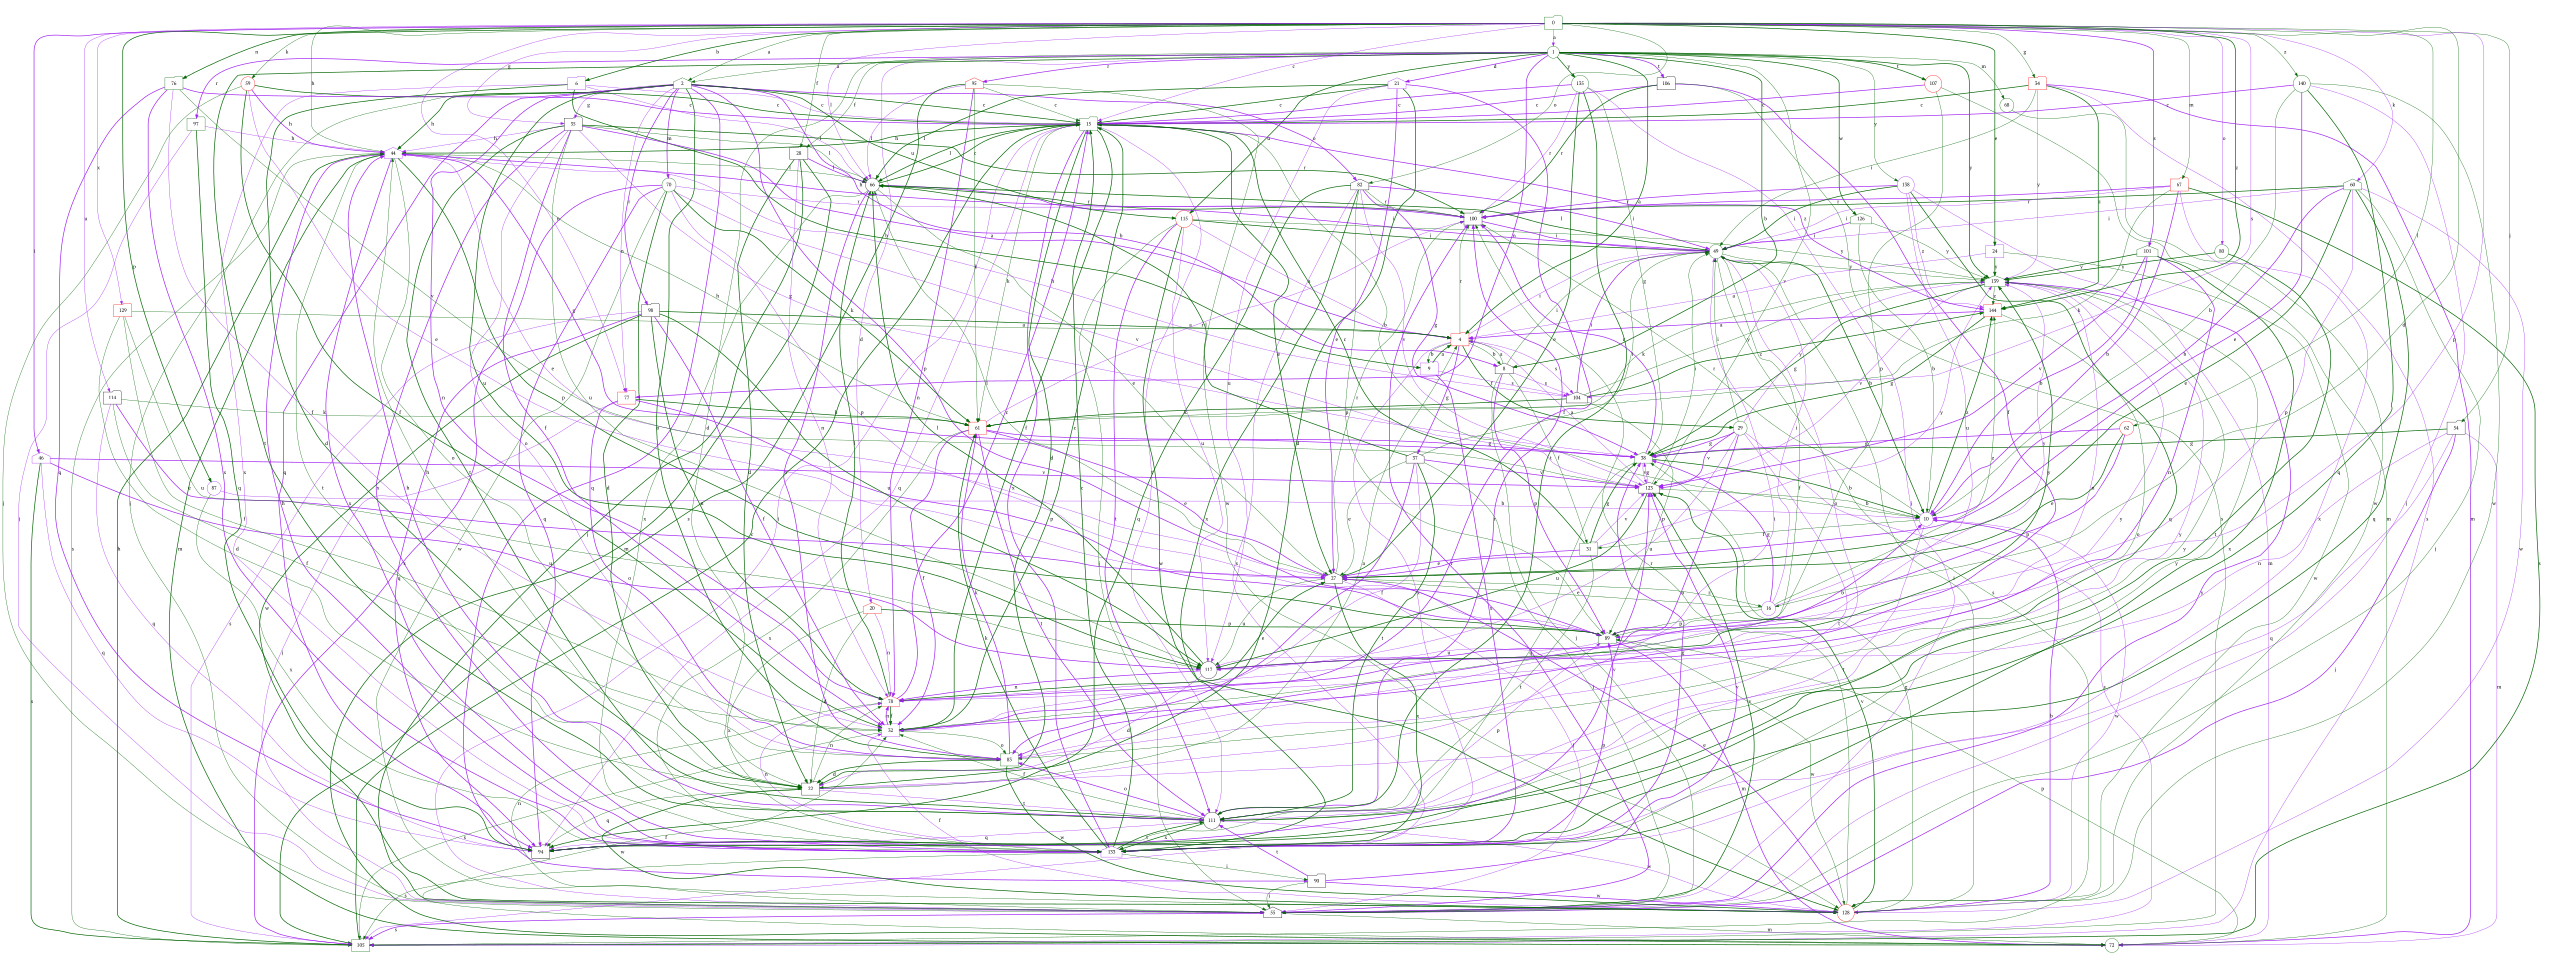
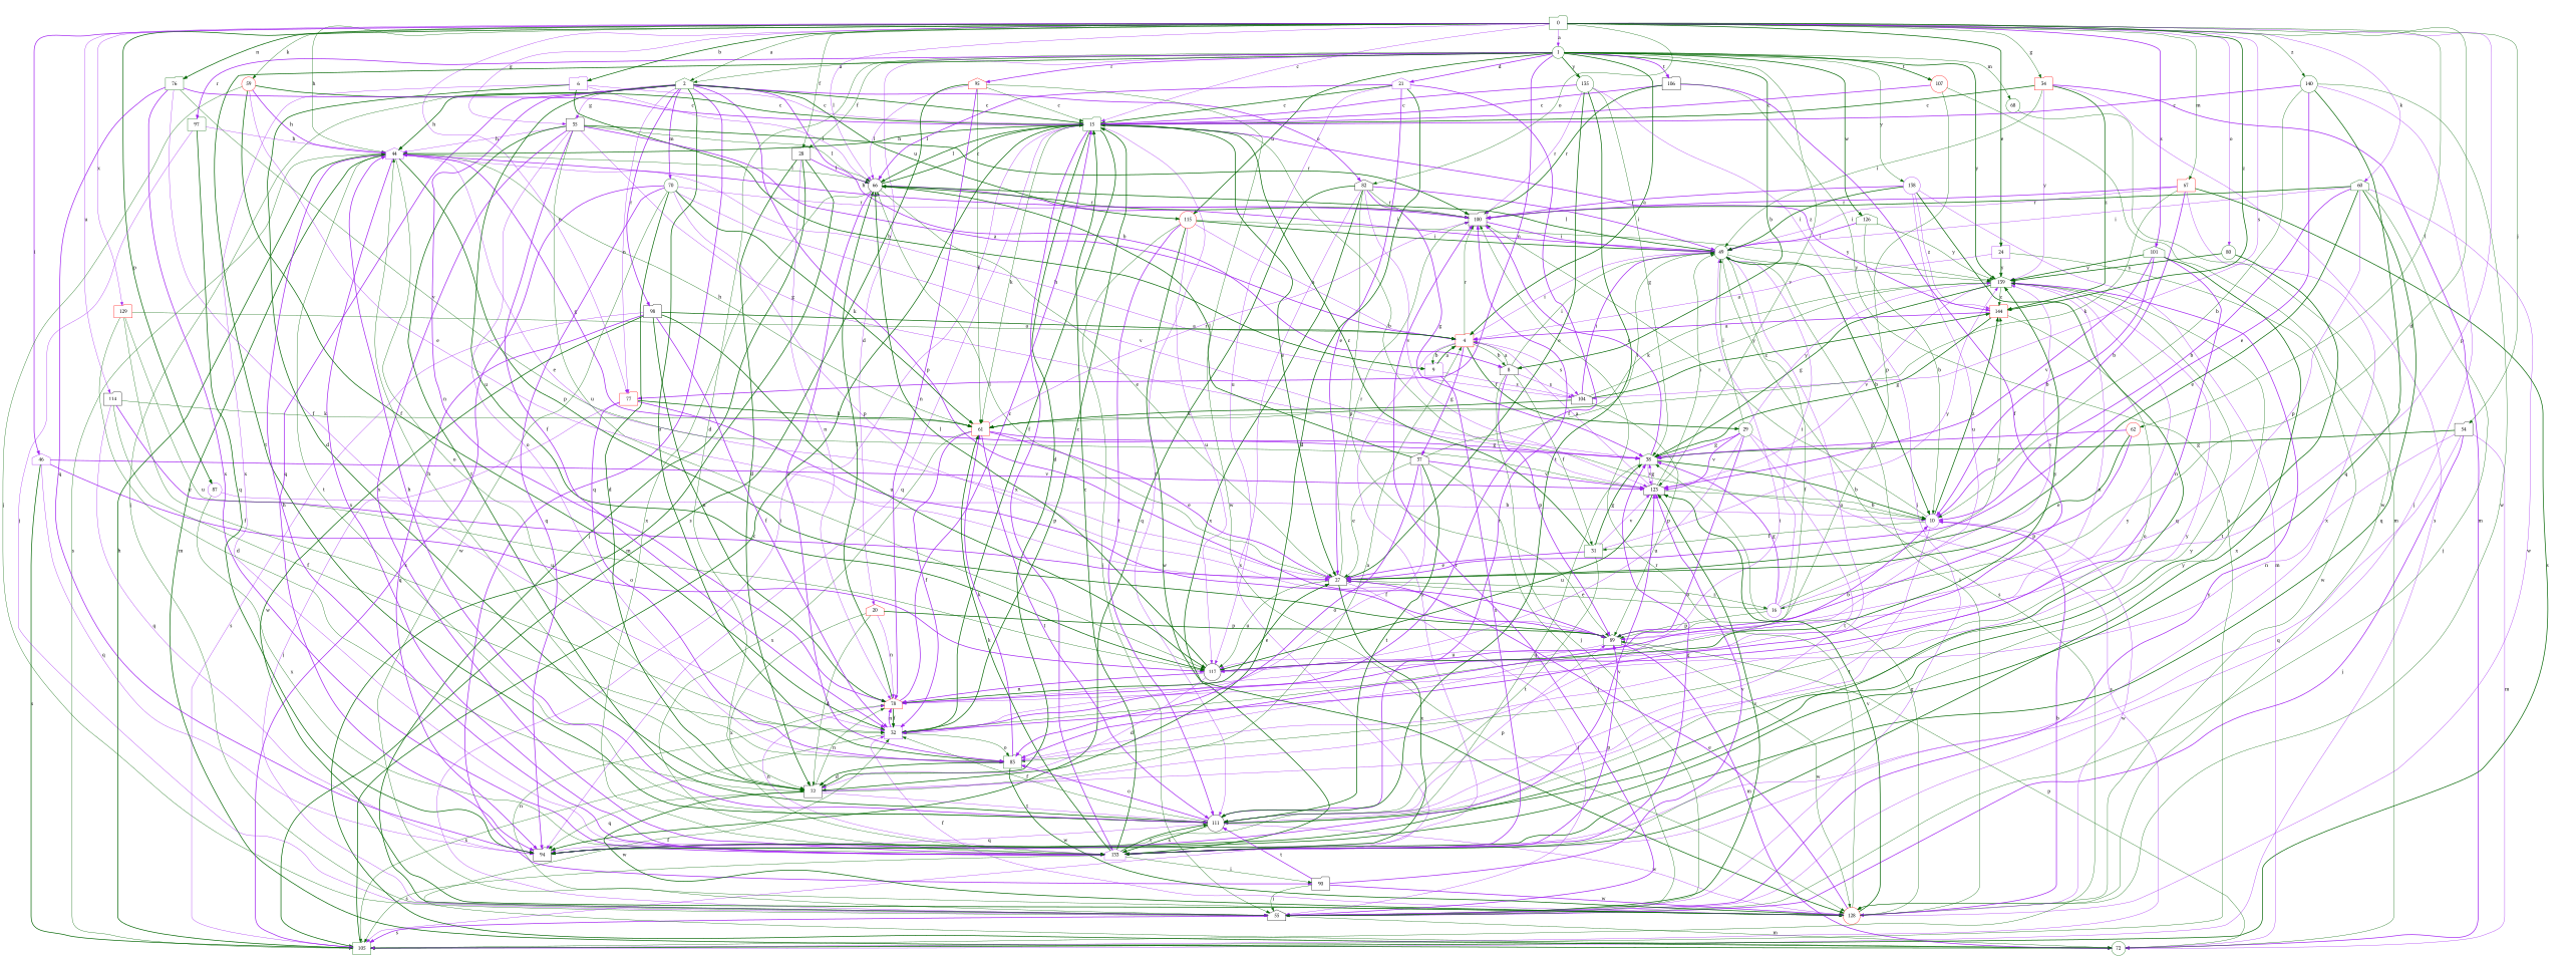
  strict digraph {
    fontname="PT Serif"
    node [color=darkgreen fontname="PT Serif" shape=folder]
    edge [color=darkgreen fontname="PT Serif" style=solid]
    1 [shape=circle]
    0
    2 [shape=house]
    6 [color=purple]
    15
    16 [color=purple shape=circle]
    24 [color=purple]
    28 [color=black]
    34 [color=red]
    35 [color=black]
    44 [color=purple shape=house]
    46 [color=purple shape=house]
    54 [color=black]
    59 [color=red shape=circle]
    60 [shape=house]
    62 [color=red shape=circle]
    66 [color=black shape=circle]
    67 [color=red]
    76
    77 [color=red]
    80 [shape=circle]
    82 [color=black shape=house]
    87 [color=purple shape=circle]
    89 [shape=house]
    101 [shape=house]
    104 [color=black shape=house]
    114 [color=black]
    129 [color=red]
    140 [shape=circle]
    144 [color=red]
    4 [color=red]
    8 [color=black shape=house]
    20 [color=red shape=house]
    21 [color=purple shape=house]
    22 [color=black]
    68 [shape=circle]
    95 [color=red shape=house]
    97
    106 [color=black]
    107 [color=red shape=circle]
    111 [color=black shape=circle]
    115 [color=red shape=circle]
    123 [color=black shape=house]
    126 [shape=house]
    135 [shape=circle]
    138 [color=purple shape=circle]
    139 [shape=house]
    55 [color=black shape=house]
    70 [shape=circle]
    78 [color=red shape=house]
    83
    90 [color=black]
    94 [color=black]
    98 [color=black]
    117 [color=black shape=circle]
    9 [color=purple]
    133 [color=purple shape=house]
    10 [color=purple shape=circle]
    27 [color=black shape=house]
    32 [color=purple]
    61 [color=red]
    49 [shape=circle]
    38 [shape=house]
    128 [color=red shape=circle]
    72 [shape=circle]
    105
    100 [color=black]
    29 [shape=circle]
    37 [color=black shape=house]
    31
    1 -> 2 [label=a]
    1 -> 28 [label=f]
    1 -> 77 [color=purple label=n style=bold]
    1 -> 4 [label=a style=bold]
    1 -> 8 [label=b style=bold]
    1 -> 20 [color=purple label=d]
    1 -> 21 [color=purple label=d style=bold]
    1 -> 22 [label=d]
    1 -> 68 [label=m]
    1 -> 95 [color=purple label=r style=bold]
    1 -> 97 [color=purple label=r style=bold]
    1 -> 106 [color=purple label=t style=bold]
    1 -> 107 [label=t style=bold]
    1 -> 111 [label=t style=bold]
    1 -> 115 [label=u style=bold]
    1 -> 123 [label=v]
    1 -> 126 [label=w style=bold]
    1 -> 135 [label=y style=bold]
    1 -> 138 [label=y]
    1 -> 139 [label=y style=bold]
    0 -> 1 [color=purple label=a]
    0 -> 2 [label=a]
    0 -> 6 [label=b style=bold]
    0 -> 15 [color=purple label=c]
    0 -> 16 [label=d]
    0 -> 24 [label=e style=bold]
    0 -> 28 [label=f]
    0 -> 34 [label=g]
    0 -> 35 [color=purple label=g]
    0 -> 44 [label=h]
    0 -> 46 [color=purple label=i style=bold]
    0 -> 54 [label=j]
    0 -> 59 [label=k]
    0 -> 60 [color=purple label=k]
    0 -> 62 [label=l]
    0 -> 66 [color=purple label=l]
    0 -> 67 [label=m]
    0 -> 76 [label=n style=bold]
    0 -> 77 [color=purple label=n]
    0 -> 80 [color=purple label=o]
    0 -> 82 [label=o]
    0 -> 87 [label=p style=bold]
    0 -> 89 [color=purple label=p]
    0 -> 101 [color=purple label=s style=bold]
    0 -> 104 [color=purple label=s]
    0 -> 114 [color=purple label=u]
    0 -> 129 [color=purple label=x]
    0 -> 140 [label=z]
    0 -> 144 [label=z style=bold]
    2 -> 15 [label=c style=bold]
    2 -> 35 [color=purple label=g]
    2 -> 44 [label=h style=bold]
    2 -> 77 [color=purple label=n]
    2 -> 82 [color=purple label=o style=bold]
    2 -> 89 [color=purple label=p style=bold]
    2 -> 8 [color=purple label=b style=bold]
    2 -> 115 [label=u style=bold]
    2 -> 55 [label=j]
    2 -> 70 [color=purple label=m style=bold]
    2 -> 78 [color=purple label=n style=bold]
    2 -> 83 [label=o style=bold]
    2 -> 90 [color=purple label=q style=bold]
    2 -> 94 [color=purple label=q style=bold]
    2 -> 98 [color=purple label=r style=bold]
    2 -> 117 [label=u style=bold]
    6 -> 15 [color=purple label=c]
    6 -> 66 [color=purple label=l]
    6 -> 22 [label=d style=bold]
    6 -> 9 [label=b style=bold]
    6 -> 133 [color=purple label=x]
    15 -> 44 [label=h style=bold]
    15 -> 66 [label=l style=bold]
    15 -> 144 [color=purple label=z style=bold]
    15 -> 22 [label=d style=bold]
    15 -> 111 [color=purple label=t]
    15 -> 55 [color=purple label=j]
    15 -> 94 [color=purple label=q]
    15 -> 133 [color=purple label=x style=bold]
    15 -> 10 [label=b]
    15 -> 27 [label=e style=bold]
    15 -> 32 [label=f style=bold]
    15 -> 61 [label=k]
    16 -> 89 [label=p]
    16 -> 144 [label=z]
    16 -> 139 [color=purple label=y]
    16 -> 27 [label=e]
    16 -> 49 [color=purple label=i]
    16 -> 38 [color=purple label=g style=bold]
    24 -> 4 [color=purple label=a]
    24 -> 139 [label=y style=bold]
    24 -> 128 [label=w]
    28 -> 66 [color=purple label=l style=bold]
    28 -> 22 [label=d style=bold]
    28 -> 55 [label=j style=bold]
    28 -> 78 [color=purple label=n]
    28 -> 72 [label=m style=bold]
    34 -> 15 [label=c style=bold]
    34 -> 144 [label=z style=bold]
    34 -> 139 [color=purple label=y]
    34 -> 49 [label=i]
    34 -> 72 [color=purple label=m style=bold]
    34 -> 105 [color=purple label=s]
    35 -> 44 [color=purple label=h]
    35 -> 66 [label=l]
    35 -> 4 [color=purple label=a style=bold]
    35 -> 111 [label=t style=bold]
    35 -> 83 [color=purple label=o]
    35 -> 117 [label=u]
    35 -> 133 [color=purple label=x style=bold]
    35 -> 32 [color=purple label=f style=bold]
    35 -> 38 [color=purple label=g]
    35 -> 100 [label=r style=bold]
    44 -> 66 [label=l]
    44 -> 89 [label=p style=bold]
    44 -> 111 [label=t]
    44 -> 83 [label=o]
    44 -> 133 [color=purple label=x style=bold]
    44 -> 27 [color=purple label=e]
    44 -> 38 [color=purple label=g style=bold]
    44 -> 72 [label=m style=bold]
    44 -> 105 [label=s]
    46 -> 123 [color=purple label=v style=bold]
    46 -> 94 [color=purple label=q]
    46 -> 117 [color=purple label=u style=bold]
    46 -> 105 [label=s style=bold]
    54 -> 55 [color=purple label=j style=bold]
    54 -> 78 [color=purple label=n]
    54 -> 94 [color=purple label=q]
    54 -> 38 [label=g style=bold]
    54 -> 72 [color=purple label=m]
    59 -> 15 [label=c style=bold]
    59 -> 44 [color=purple label=h style=bold]
    59 -> 55 [label=j]
    59 -> 27 [color=purple label=e]
    59 -> 32 [label=f style=bold]
    60 -> 89 [color=purple label=p]
    60 -> 55 [label=j]
    60 -> 94 [label=q style=bold]
    60 -> 10 [color=purple label=b style=bold]
    60 -> 27 [label=e style=bold]
    60 -> 49 [color=purple label=i]
    60 -> 128 [color=purple label=w]
    60 -> 100 [label=r style=bold]
    62 -> 89 [color=purple label=p style=bold]
    62 -> 27 [label=e style=bold]
    62 -> 38 [color=purple label=g style=bold]
    66 -> 15 [label=c style=bold]
    66 -> 83 [color=purple label=o style=bold]
    66 -> 133 [label=x]
    66 -> 27 [label=e]
    66 -> 49 [color=purple label=i style=bold]
    66 -> 100 [label=r style=bold]
    67 -> 133 [color=purple label=x]
    67 -> 10 [color=purple label=b style=bold]
    67 -> 61 [label=k]
    67 -> 49 [color=purple label=i]
    67 -> 105 [label=s style=bold]
    67 -> 100 [color=purple label=r style=bold]
    76 -> 15 [color=purple label=c style=bold]
    76 -> 123 [label=v]
    76 -> 94 [color=purple label=q style=bold]
    76 -> 133 [color=purple label=x style=bold]
    76 -> 32 [color=purple label=f]
    77 -> 89 [color=purple label=p style=bold]
    77 -> 55 [color=purple label=j]
    77 -> 83 [color=purple label=o style=bold]
    77 -> 61 [label=k style=bold]
    80 -> 111 [label=t style=bold]
    80 -> 139 [label=y style=bold]
    82 -> 89 [label=p]
    82 -> 123 [color=purple label=v]
    82 -> 94 [label=q style=bold]
    82 -> 133 [label=x style=bold]
    82 -> 49 [color=purple label=i style=bold]
    82 -> 38 [color=purple label=g style=bold]
    82 -> 105 [color=purple label=s]
    82 -> 100 [label=r]
    87 -> 133 [label=x]
    87 -> 10 [color=purple label=b]
    89 -> 117 [color=purple label=u]
    89 -> 128 [label=w]
    89 -> 72 [color=purple label=m style=bold]
    101 -> 123 [color=purple label=v style=bold]
    101 -> 139 [label=y style=bold]
    101 -> 78 [color=purple label=n style=bold]
    101 -> 133 [label=x style=bold]
    101 -> 10 [color=purple label=b style=bold]
    104 -> 44 [color=purple label=h]
    104 -> 89 [label=p]
    104 -> 144 [label=z style=bold]
    104 -> 139 [label=y]
    104 -> 61 [label=k style=bold]
    104 -> 49 [color=purple label=i style=bold]
    114 -> 94 [color=purple label=q]
    114 -> 27 [color=purple label=e style=bold]
    114 -> 32 [label=f]
    114 -> 61 [label=k]
    129 -> 4 [label=a]
    129 -> 22 [label=d]
    129 -> 117 [label=u]
    129 -> 32 [label=f]
    140 -> 15 [color=purple label=c style=bold]
    140 -> 55 [color=purple label=j]
    140 -> 94 [label=q style=bold]
    140 -> 10 [label=b]
    140 -> 27 [color=purple label=e style=bold]
    140 -> 128 [label=w]
    144 -> 4 [color=purple label=a style=bold]
    144 -> 83 [label=o]
    144 -> 38 [label=g style=bold]
    4 -> 104 [color=purple label=s]
    4 -> 8 [label=b]
    4 -> 9 [label=b]
    4 -> 133 [color=purple label=x]
    4 -> 49 [color=purple label=i]
    4 -> 100 [label=r]
    4 -> 29 [label=f style=bold]
    4 -> 37 [color=purple label=g style=bold]
    8 -> 89 [color=purple label=p style=bold]
    8 -> 104 [color=purple label=s]
    8 -> 4 [label=a]
    8 -> 55 [label=j]
    8 -> 49 [label=i]
    8 -> 31 [label=f]
    20 -> 89 [label=p style=bold]
    20 -> 22 [label=d]
    20 -> 78 [color=purple label=n]
    20 -> 133 [label=x]
    21 -> 15 [label=c style=bold]
-   21 -> 66 [label=l style=bold]
+   21 -> 66 [color=purple label=l style=bold]
    21 -> 22 [label=d style=bold]
    21 -> 117 [color=purple label=u]
    21 -> 27 [color=purple label=e style=bold]
    21 -> 32 [color=purple label=f style=bold]
    22 -> 44 [label=h]
    22 -> 4 [label=a]
    22 -> 111 [color=purple label=t]
    22 -> 139 [color=purple label=y]
    22 -> 78 [label=n]
    22 -> 94 [label=q]
    22 -> 49 [color=purple label=i]
    22 -> 128 [label=w style=bold]
    68 -> 128 [label=w]
    95 -> 15 [label=c]
    95 -> 66 [color=purple label=l]
    95 -> 78 [color=purple label=n style=bold]
    95 -> 61 [label=k]
    95 -> 128 [label=w]
    95 -> 105 [label=s style=bold]
    97 -> 44 [color=purple label=h]
    97 -> 55 [color=purple label=j]
    97 -> 94 [label=q style=bold]
    106 -> 15 [color=purple label=c style=bold]
    106 -> 32 [color=purple label=f style=bold]
    106 -> 105 [label=s]
    106 -> 100 [label=r style=bold]
    107 -> 15 [color=purple label=c style=bold]
    107 -> 89 [label=p]
    107 -> 72 [label=m]
    111 -> 44 [color=purple label=h style=bold]
    111 -> 89 [color=purple label=p]
    111 -> 139 [label=y]
    111 -> 83 [color=purple label=o style=bold]
    111 -> 94 [color=purple label=q]
    111 -> 133 [label=x style=bold]
    111 -> 32 [label=f]
    111 -> 128 [color=purple label=w]
    111 -> 100 [color=purple label=r style=bold]
    115 -> 4 [color=purple label=a]
    115 -> 111 [color=purple label=t style=bold]
    115 -> 139 [label=y]
    115 -> 55 [label=j]
    115 -> 117 [color=purple label=u]
    115 -> 49 [label=i style=bold]
    115 -> 128 [label=w style=bold]
    123 -> 4 [color=purple label=a]
    123 -> 117 [label=u style=bold]
    123 -> 10 [label=b]
    123 -> 49 [label=i]
    123 -> 38 [color=purple label=g]
    126 -> 139 [label=y]
    126 -> 10 [label=b]
    126 -> 49 [color=purple label=i style=bold]
    135 -> 15 [color=purple label=c style=bold]
    135 -> 111 [label=t style=bold]
    135 -> 55 [color=purple label=j]
    135 -> 27 [label=e style=bold]
    135 -> 38 [label=g]
    135 -> 100 [color=purple label=r]
    138 -> 144 [color=purple label=z]
    138 -> 94 [label=q style=bold]
    138 -> 117 [color=purple label=u]
    138 -> 49 [label=i style=bold]
    138 -> 72 [color=purple label=m]
    138 -> 100 [color=purple label=r style=bold]
    139 -> 144 [label=z]
    139 -> 123 [color=purple label=v]
    139 -> 78 [color=purple label=n]
    139 -> 61 [label=k]
    139 -> 38 [label=g style=bold]
    55 -> 123 [label=v style=bold]
    55 -> 139 [color=purple label=y style=bold]
    55 -> 78 [label=n]
    55 -> 72 [label=m]
    55 -> 105 [color=purple label=s style=bold]
    55 -> 100 [color=purple label=r style=bold]
    70 -> 89 [color=purple label=p]
    70 -> 22 [label=d style=bold]
    70 -> 123 [color=purple label=v]
    70 -> 94 [color=purple label=q style=bold]
    70 -> 61 [label=k style=bold]
    70 -> 128 [label=w]
    70 -> 105 [color=purple label=s style=bold]
    70 -> 100 [color=purple label=r]
    78 -> 15 [color=purple label=c style=bold]
    78 -> 66 [label=l style=bold]
    78 -> 27 [label=e style=bold]
    78 -> 32 [label=f style=bold]
    83 -> 22 [label=d style=bold]
    83 -> 139 [color=purple label=y]
    83 -> 61 [color=purple label=k style=bold]
    83 -> 128 [label=w style=bold]
    90 -> 111 [color=purple label=t style=bold]
    90 -> 123 [color=purple label=v style=bold]
    90 -> 55 [label=j]
    90 -> 128 [color=purple label=w style=bold]
    94 -> 123 [color=purple label=v style=bold]
    98 -> 4 [label=a style=bold]
    98 -> 78 [label=n style=bold]
    98 -> 94 [color=purple label=q style=bold]
    98 -> 117 [label=u style=bold]
    98 -> 32 [color=purple label=f style=bold]
    98 -> 128 [label=w style=bold]
    98 -> 105 [color=purple label=s]
    117 -> 66 [label=l style=bold]
    117 -> 22 [color=purple label=d]
    117 -> 139 [label=y style=bold]
    117 -> 78 [color=purple label=n style=bold]
    117 -> 10 [color=purple label=b style=bold]
    9 -> 104 [color=purple label=s]
    9 -> 4 [label=a style=bold]
    9 -> 133 [color=purple label=x style=bold]
    133 -> 15 [label=c style=bold]
    133 -> 44 [color=purple label=h style=bold]
    133 -> 89 [color=purple label=p style=bold]
    133 -> 111 [label=t style=bold]
    133 -> 139 [label=y]
    133 -> 78 [color=purple label=n]
    133 -> 90 [label=i]
    133 -> 61 [label=k style=bold]
    133 -> 38 [color=purple label=g style=bold]
    133 -> 105 [label=s]
    10 -> 144 [label=z style=bold]
    10 -> 111 [color=purple label=t]
    10 -> 128 [color=purple label=w]
    10 -> 100 [label=r]
    10 -> 31 [label=f]
    27 -> 16 [label=z]
    27 -> 66 [label=l]
    27 -> 55 [color=purple label=j]
    27 -> 117 [label=u]
    27 -> 133 [label=x style=bold]
    27 -> 100 [label=r]
    32 -> 15 [label=c style=bold]
    32 -> 78 [color=purple label=n style=bold]
    32 -> 83 [label=o]
    32 -> 105 [label=s]
    61 -> 44 [label=h]
    61 -> 111 [color=purple label=t style=bold]
    61 -> 133 [label=x]
    61 -> 27 [color=purple label=e style=bold]
    61 -> 32 [color=purple label=f style=bold]
    61 -> 38 [color=purple label=g style=bold]
    61 -> 100 [color=purple label=r]
    49 -> 66 [label=l style=bold]
    49 -> 139 [label=y]
    49 -> 83 [color=purple label=o]
    49 -> 10 [label=b style=bold]
    49 -> 32 [label=f]
    49 -> 105 [label=s]
    38 -> 123 [color=purple label=v]
    38 -> 94 [label=q]
    38 -> 10 [label=b style=bold]
    38 -> 100 [color=purple label=r style=bold]
    128 -> 123 [label=v style=bold]
    128 -> 10 [color=purple label=b style=bold]
    128 -> 27 [color=purple label=e style=bold]
    128 -> 32 [color=purple label=f]
    128 -> 49 [label=i]
    128 -> 38 [label=g]
    128 -> 100 [label=r]
    72 -> 89 [label=p]
    72 -> 32 [label=f]
    105 -> 15 [label=c style=bold]
    105 -> 44 [label=h style=bold]
    100 -> 44 [color=purple label=h style=bold]
    100 -> 49 [color=purple label=i style=bold]
    29 -> 111 [color=purple label=t]
    29 -> 123 [color=purple label=v style=bold]
    29 -> 139 [color=purple label=y]
    29 -> 83 [color=purple label=o style=bold]
    29 -> 117 [color=purple label=u]
    29 -> 49 [label=i]
    29 -> 38 [color=purple label=g style=bold]
    29 -> 105 [color=purple label=s]
    37 -> 66 [label=l style=bold]
    37 -> 111 [label=t style=bold]
    37 -> 123 [color=purple label=v style=bold]
    37 -> 55 [label=j]
    37 -> 83 [color=purple label=o style=bold]
    37 -> 27 [label=e]
    37 -> 32 [color=purple label=f]
    37 -> 49 [label=i]
    31 -> 15 [label=c style=bold]
    31 -> 111 [label=t]
    31 -> 123 [color=purple label=v]
    31 -> 139 [color=purple label=y]
    31 -> 27 [color=purple label=e style=bold]
    31 -> 38 [label=g style=bold]
  }
